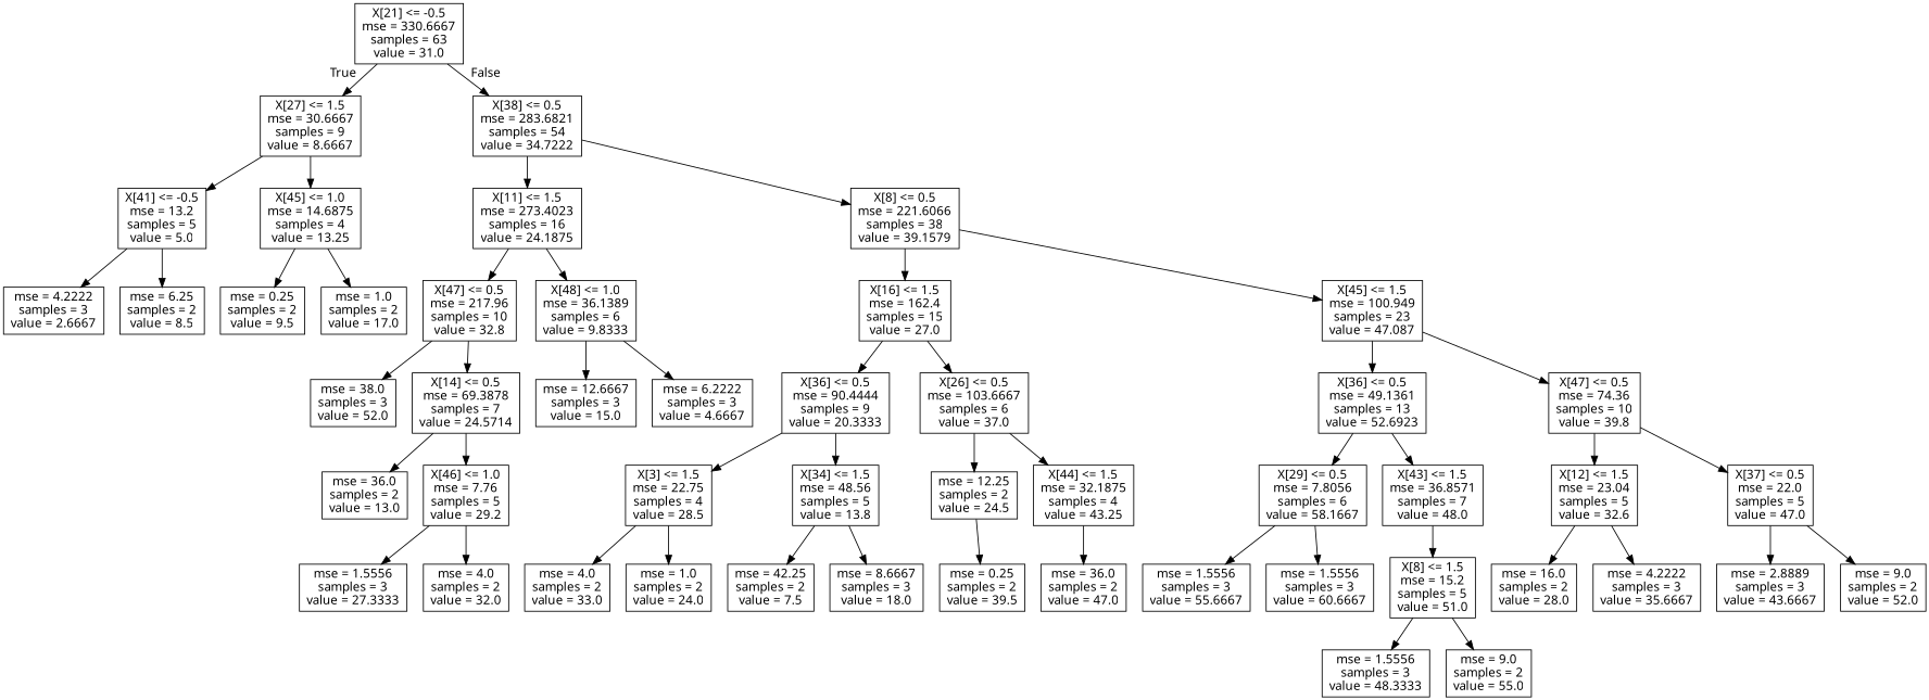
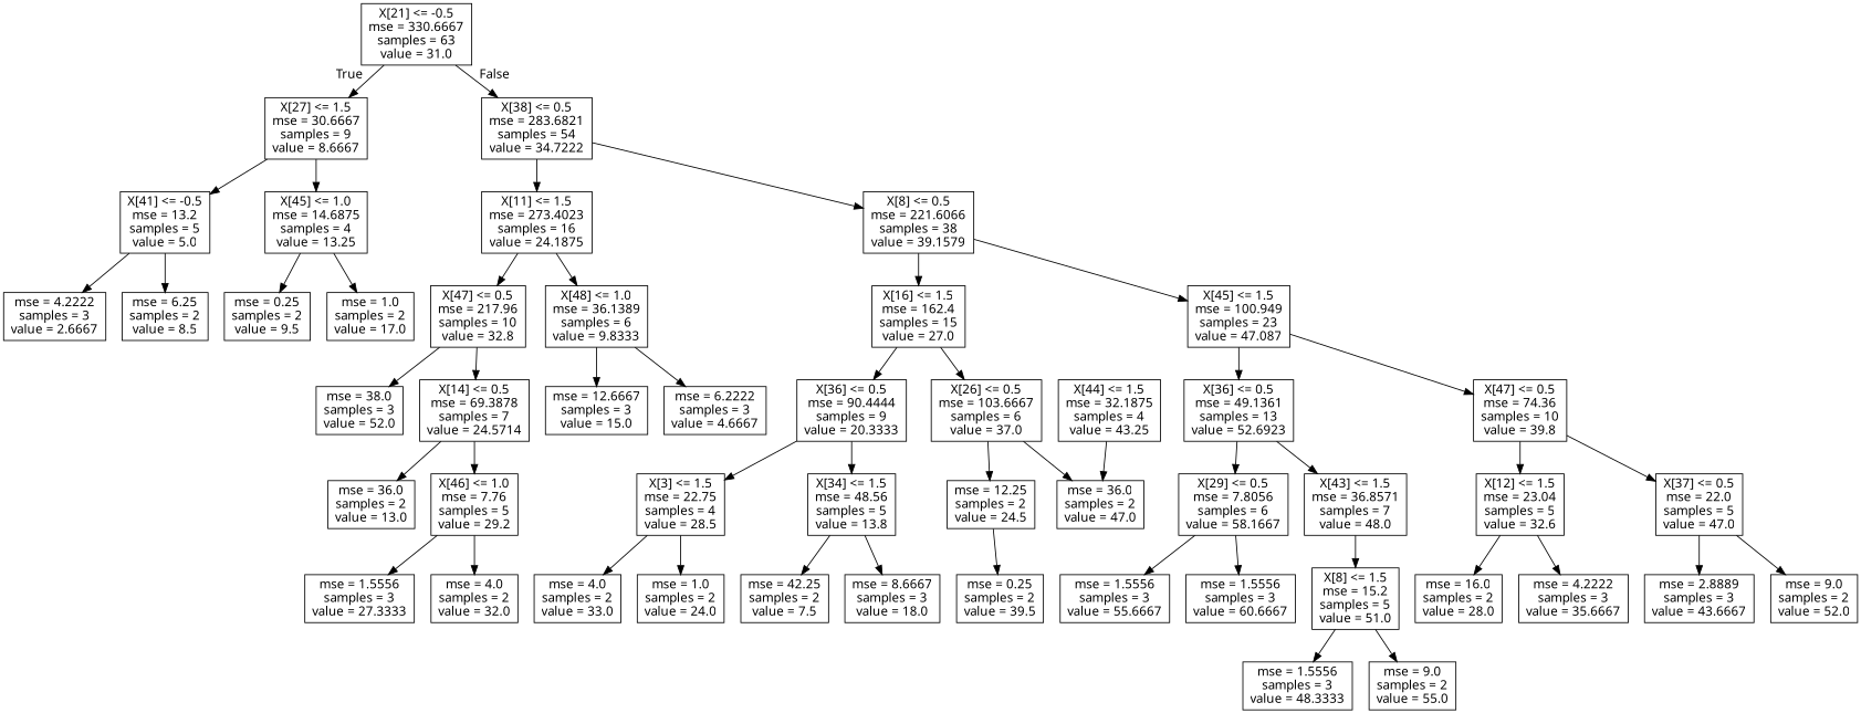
  digraph {
    fontname="Noto Sans"
    node [fontname="Noto Sans" shape=box]
    edge [fontname="Noto Sans"]
    n1 [label="X[21] <= -0.5\nmse = 330.6667\nsamples = 63\nvalue = 31.0"]
    n2 [label="X[27] <= 1.5\nmse = 30.6667\nsamples = 9\nvalue = 8.6667"]
    n3 [label="X[38] <= 0.5\nmse = 283.6821\nsamples = 54\nvalue = 34.7222"]
    n4 [label="X[41] <= -0.5\nmse = 13.2\nsamples = 5\nvalue = 5.0"]
    n5 [label="X[45] <= 1.0\nmse = 14.6875\nsamples = 4\nvalue = 13.25"]
    n6 [label="X[11] <= 1.5\nmse = 273.4023\nsamples = 16\nvalue = 24.1875"]
    n7 [label="X[8] <= 0.5\nmse = 221.6066\nsamples = 38\nvalue = 39.1579"]
    n8 [label="mse = 4.2222\nsamples = 3\nvalue = 2.6667"]
    n9 [label="mse = 6.25\nsamples = 2\nvalue = 8.5"]
    n10 [label="mse = 0.25\nsamples = 2\nvalue = 9.5"]
    n11 [label="mse = 1.0\nsamples = 2\nvalue = 17.0"]
    n12 [label="X[47] <= 0.5\nmse = 217.96\nsamples = 10\nvalue = 32.8"]
    n13 [label="X[48] <= 1.0\nmse = 36.1389\nsamples = 6\nvalue = 9.8333"]
    n14 [label="X[16] <= 1.5\nmse = 162.4\nsamples = 15\nvalue = 27.0"]
    n15 [label="X[45] <= 1.5\nmse = 100.949\nsamples = 23\nvalue = 47.087"]
    n16 [label="mse = 38.0\nsamples = 3\nvalue = 52.0"]
    n17 [label="X[14] <= 0.5\nmse = 69.3878\nsamples = 7\nvalue = 24.5714"]
    n18 [label="mse = 12.6667\nsamples = 3\nvalue = 15.0"]
    n19 [label="mse = 6.2222\nsamples = 3\nvalue = 4.6667"]
    n20 [label="mse = 36.0\nsamples = 2\nvalue = 13.0"]
    n21 [label="X[46] <= 1.0\nmse = 7.76\nsamples = 5\nvalue = 29.2"]
    n22 [label="mse = 1.5556\nsamples = 3\nvalue = 27.3333"]
    n23 [label="mse = 4.0\nsamples = 2\nvalue = 32.0"]
    n24 [label="X[36] <= 0.5\nmse = 90.4444\nsamples = 9\nvalue = 20.3333"]
    n25 [label="X[26] <= 0.5\nmse = 103.6667\nsamples = 6\nvalue = 37.0"]
    n26 [label="X[36] <= 0.5\nmse = 49.1361\nsamples = 13\nvalue = 52.6923"]
    n27 [label="X[47] <= 0.5\nmse = 74.36\nsamples = 10\nvalue = 39.8"]
    n28 [label="X[3] <= 1.5\nmse = 22.75\nsamples = 4\nvalue = 28.5"]
    n29 [label="X[34] <= 1.5\nmse = 48.56\nsamples = 5\nvalue = 13.8"]
    n30 [label="mse = 12.25\nsamples = 2\nvalue = 24.5"]
    n31 [label="X[44] <= 1.5\nmse = 32.1875\nsamples = 4\nvalue = 43.25"]
    n32 [label="mse = 4.0\nsamples = 2\nvalue = 33.0"]
    n33 [label="mse = 1.0\nsamples = 2\nvalue = 24.0"]
    n34 [label="mse = 42.25\nsamples = 2\nvalue = 7.5"]
    n35 [label="mse = 8.6667\nsamples = 3\nvalue = 18.0"]
    n36 [label="mse = 0.25\nsamples = 2\nvalue = 39.5"]
    n37 [label="mse = 36.0\nsamples = 2\nvalue = 47.0"]
    n38 [label="X[29] <= 0.5\nmse = 7.8056\nsamples = 6\nvalue = 58.1667"]
    n39 [label="X[43] <= 1.5\nmse = 36.8571\nsamples = 7\nvalue = 48.0"]
    n40 [label="X[12] <= 1.5\nmse = 23.04\nsamples = 5\nvalue = 32.6"]
    n41 [label="X[37] <= 0.5\nmse = 22.0\nsamples = 5\nvalue = 47.0"]
    n42 [label="mse = 1.5556\nsamples = 3\nvalue = 55.6667"]
    n43 [label="mse = 1.5556\nsamples = 3\nvalue = 60.6667"]
    n44 [label="X[8] <= 1.5\nmse = 15.2\nsamples = 5\nvalue = 51.0"]
    n45 [label="mse = 1.5556\nsamples = 3\nvalue = 48.3333"]
    n46 [label="mse = 9.0\nsamples = 2\nvalue = 55.0"]
    n47 [label="mse = 16.0\nsamples = 2\nvalue = 28.0"]
    n48 [label="mse = 4.2222\nsamples = 3\nvalue = 35.6667"]
    n49 [label="mse = 2.8889\nsamples = 3\nvalue = 43.6667"]
    n50 [label="mse = 9.0\nsamples = 2\nvalue = 52.0"]
    n1 -> n2 [headlabel=True labelangle=45 labeldistance=2.5]
    n1 -> n3 [headlabel=False labelangle=-45 labeldistance=2.5]
    n2 -> n4
    n2 -> n5
    n3 -> n6
    n3 -> n7
    n4 -> n8
    n4 -> n9
    n5 -> n10
    n5 -> n11
    n6 -> n12
    n6 -> n13
    n7 -> n14
    n7 -> n15
    n12 -> n16
    n12 -> n17
    n13 -> n18
    n13 -> n19
    n14 -> n24
    n14 -> n25
    n15 -> n26
    n15 -> n27
    n17 -> n20
    n17 -> n21
    n21 -> n22
    n21 -> n23
    n24 -> n28
    n24 -> n29
    n25 -> n30
-   n25 -> n31
+   n25 -> n37
    n26 -> n38
    n26 -> n39
    n27 -> n40
    n27 -> n41
    n28 -> n32
    n28 -> n33
    n29 -> n34
    n29 -> n35
    n30 -> n36
    n31 -> n37
    n38 -> n42
    n38 -> n43
    n39 -> n44
    n40 -> n47
    n40 -> n48
    n41 -> n49
    n41 -> n50
    n44 -> n45
    n44 -> n46
  }
